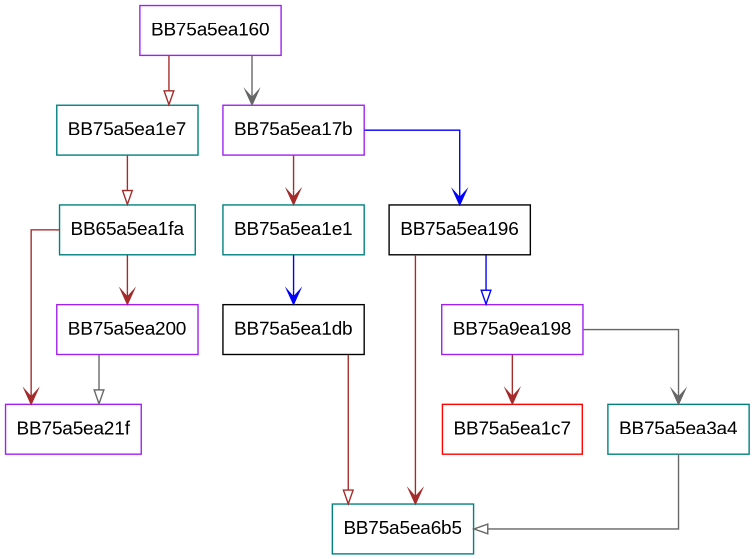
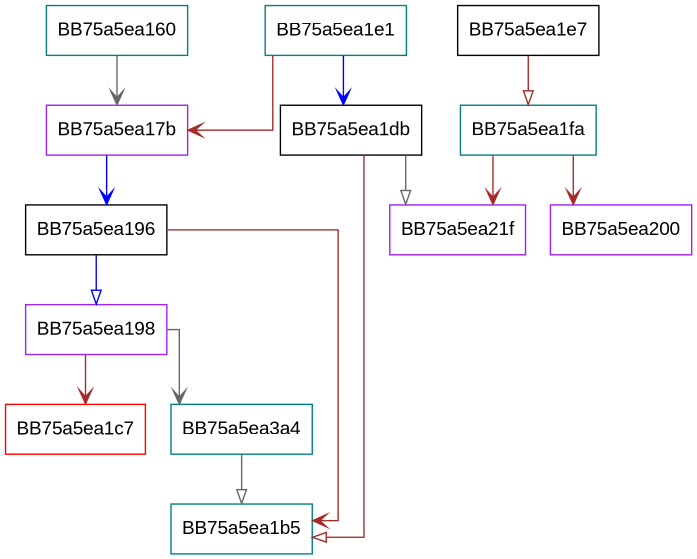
  digraph {
    fontname="Liberation Sans"
    splines=ortho
    node [color=purple fontname="Liberation Sans" shape=box]
    edge [arrowhead=vee color=brown fontname="Liberation Sans"]
-   BB75a5ea160
-   BB75a5ea1e7 [color=teal]
+   BB75a5ea160 [color=teal]
+   BB75a5ea1e7 [color=black]
    BB75a5ea17b
-   BB75a5ea1fa [color=teal label=BB65a5ea1fa]
+   BB75a5ea1fa [color=teal]
    BB75a5ea1e1 [color=teal]
    BB75a5ea196 [color=black]
    BB75a5ea21f
    BB75a5ea200
    BB75a5ea1db [color=black]
-   BB75a5ea1b5 [color=teal label=BB75a5ea6b5]
-   BB75a5ea198 [label=BB75a9ea198]
+   BB75a5ea1b5 [color=teal]
+   BB75a5ea198
    BB75a5ea1c7 [color=red]
    n13 [color=teal label=BB75a5ea3a4]
-   BB75a5ea160 -> BB75a5ea1e7 [arrowhead=onormal]
    BB75a5ea160 -> BB75a5ea17b [color=gray40]
    BB75a5ea1e7 -> BB75a5ea1fa [arrowhead=onormal]
-   BB75a5ea17b -> BB75a5ea1e1
+   BB75a5ea1e1 -> BB75a5ea17b
    BB75a5ea17b -> BB75a5ea196 [color=blue]
    BB75a5ea1fa -> BB75a5ea21f
    BB75a5ea1fa -> BB75a5ea200
    BB75a5ea1e1 -> BB75a5ea1db [color=blue]
    BB75a5ea196 -> BB75a5ea1b5
    BB75a5ea196 -> BB75a5ea198 [arrowhead=onormal color=blue]
-   BB75a5ea200 -> BB75a5ea21f [arrowhead=onormal color=gray40]
+   BB75a5ea1db -> BB75a5ea21f [arrowhead=onormal color=gray40]
    BB75a5ea1db -> BB75a5ea1b5 [arrowhead=onormal]
    BB75a5ea198 -> BB75a5ea1c7
    BB75a5ea198 -> n13 [color=gray40]
    n13 -> BB75a5ea1b5 [arrowhead=onormal color=gray40]
  }
